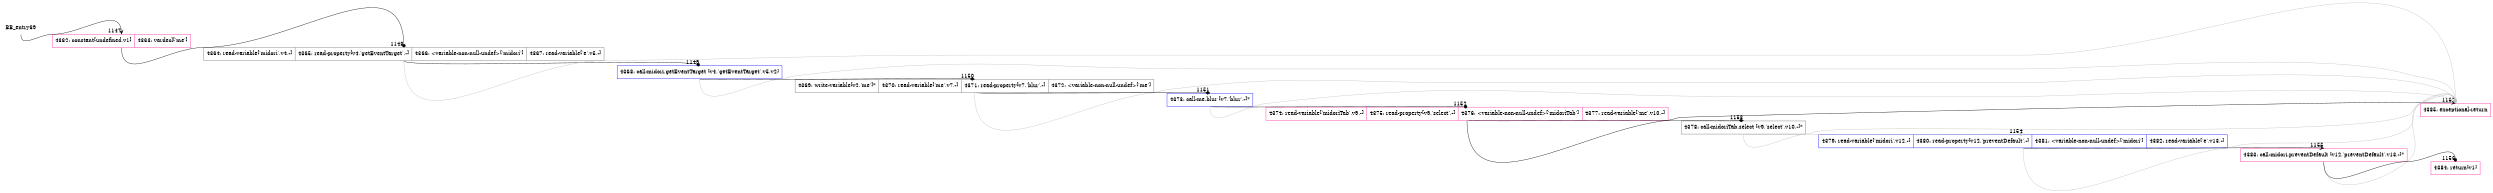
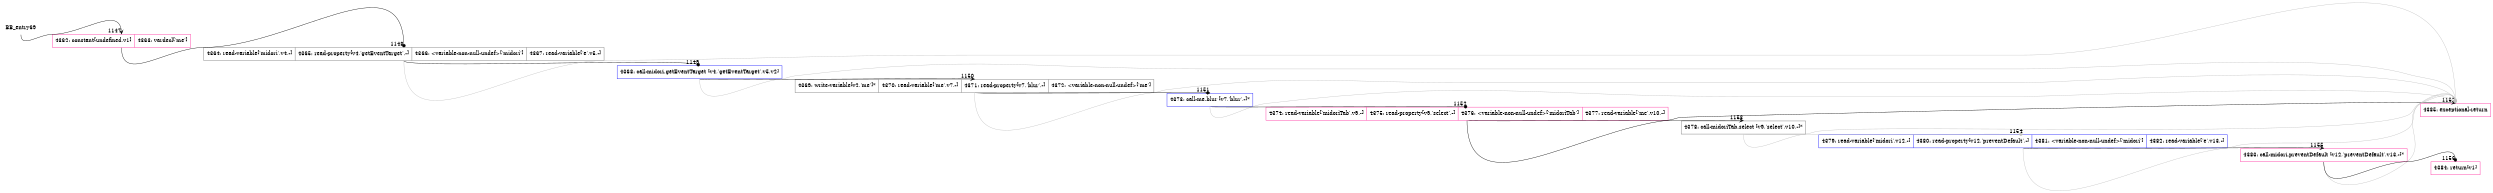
  digraph {
    rankdir=LR
    node [color=deeppink shape=record]
    edge [arrowhead=diamond headport=n tailport=s]
    n1 [color=gray40 label=BB_entry69 shape=none]
    n2 [label="{4362: constant[undefined,v1]|4363: vardecl['me']}"]
    n3 [color=gray40 label="{4364: read-variable['midori',v4,-]|4365: read-property[v4,'getEventTarget',-]|4366: \<variable-non-null-undef\>['midori']|4367: read-variable['e',v5,-]}"]
    n4 [color=blue label="{4368: call-midori.getEventTarget [v4,'getEventTarget',v5,v2]}"]
    n5 [label="{4385: exceptional-return}"]
    n6 [color=gray40 label="{4369: write-variable[v2,'me']*|4370: read-variable['me',v7,-]|4371: read-property[v7,'blur',-]|4372: \<variable-non-null-undef\>['me']}"]
    n7 [color=blue label="{4373: call-me.blur [v7,'blur',-]*}"]
    n8 [label="{4374: read-variable['midoriTab',v9,-]|4375: read-property[v9,'select',-]|4376: \<variable-non-null-undef\>['midoriTab']|4377: read-variable['me',v10,-]}"]
    n9 [color=gray40 label="{4378: call-midoriTab.select [v9,'select',v10,-]*}"]
    n10 [color=blue label="{4379: read-variable['midori',v12,-]|4380: read-property[v12,'preventDefault',-]|4381: \<variable-non-null-undef\>['midori']|4382: read-variable['e',v13,-]}"]
    n11 [label="{4383: call-midori.preventDefault [v12,'preventDefault',v13,-]*}"]
    n12 [label="{4384: return[v1]}"]
    n1 -> n2 [arrowhead=vee headlabel="    1147"]
    n2 -> n3 [arrowhead=dot headlabel="      1148"]
    n3 -> n4 [arrowhead=dot headlabel="      1149"]
    n3 -> n5 [color=gray headlabel="      1157"]
    n4 -> n5 [color=gray]
-   n4 -> n6 [headlabel="      1150"]
+   n4 -> n6 [arrowhead=vee headlabel="      1150"]
    n6 -> n5 [arrowhead=vee color=gray]
    n6 -> n7 [headlabel="      1151"]
    n7 -> n5 [arrowhead=vee color=gray]
    n7 -> n8 [arrowhead=dot headlabel="      1152"]
    n8 -> n5 [arrowhead=vee color=black]
-   n8 -> n9 [headlabel="      1153"]
+   n8 -> n9 [arrowhead=vee headlabel="      1153"]
    n9 -> n5 [color=gray]
    n9 -> n10 [color=gray headlabel="      1154"]
    n10 -> n5 [color=gray]
    n10 -> n11 [arrowhead=vee headlabel="      1155"]
    n11 -> n5 [color=gray]
    n11 -> n12 [arrowhead=dot headlabel="      1156"]
  }
